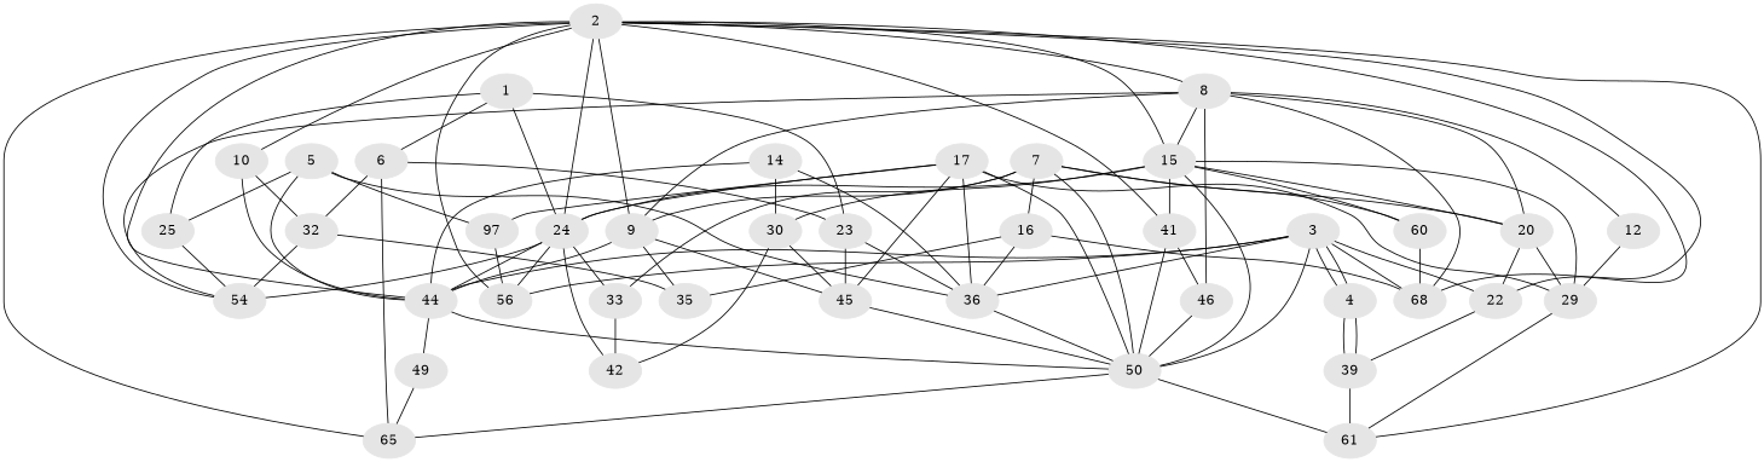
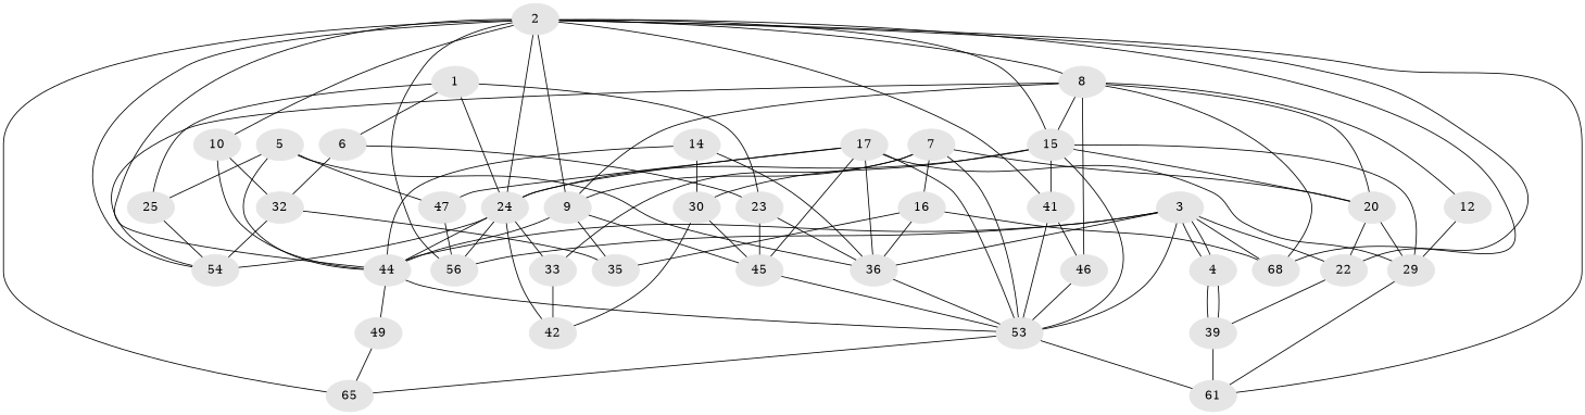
  graph {
    node [color=gray90 style=filled]
    1 [super="+57"]
    6
    23
    24 [super="+31"]
    25 [super="+40"]
    65
    32 [super="+64"]
    36 [super="+66+63"]
    45
    44 [super="+48+59"]
    54
    56
    33
    42
    2 [super="+19+53"]
    8 [super="+11+26"]
    9 [super="+27"]
    10 [super="+58"]
    15 [super="+37"]
    22 [super="+38"]
    41
    61
    68
    20
    12
    46
    35
-   50 [super="+52"]
-   60
+   50 [super="+52" label=53]
    29 [super="+51"]
    30
    39
    49
    3 [super="+13"]
    4
    5 [super="+21"]
-   47 [label=97]
+   47
    7 [super="+34"]
    16
    14
    17 [super="+18+43"]
    1 -- 6
    1 -- 23
    1 -- 24
    1 -- 25
    6 -- 23
-   6 -- 65
    6 -- 32
    23 -- 36
    23 -- 45
    24 -- 44
    24 -- 54 [weight=2]
    24 -- 56
    24 -- 33
    24 -- 42
    25 -- 54
    32 -- 54
    32 -- 35
    36 -- 50
    45 -- 50
    44 -- 50
    44 -- 49
    33 -- 42
    2 -- 24
    2 -- 65
    2 -- 44 [weight=2]
    2 -- 54
    2 -- 56
    2 -- 8
    2 -- 9
    2 -- 10
    2 -- 15
    2 -- 22
    2 -- 41
    2 -- 61
    2 -- 68
    8 -- 54
    8 -- 9
    8 -- 15
    8 -- 68
    8 -- 20
    8 -- 12
    8 -- 46
    9 -- 45
    9 -- 44
    9 -- 35
    10 -- 32
    10 -- 44
    15 -- 24
    15 -- 41
    15 -- 20
    15 -- 50
-   15 -- 60
    15 -- 29
    15 -- 30
    22 -- 39
    41 -- 46
    41 -- 50
    20 -- 22
    20 -- 29
    12 -- 29 [weight=2]
    46 -- 50
    50 -- 65
    50 -- 61 [weight=2]
-   60 -- 68
    29 -- 61
    30 -- 45
    30 -- 42
    39 -- 61
    49 -- 65
    3 -- 36
    3 -- 44
    3 -- 56
    3 -- 22
    3 -- 68
    3 -- 50
    3 -- 4
    3 -- 4
    4 -- 39
    4 -- 39
    5 -- 25
    5 -- 36
    5 -- 44
    5 -- 47
    47 -- 56
    7 -- 33
    7 -- 9
    7 -- 20
    7 -- 50
-   7 -- 60
    7 -- 16
    16 -- 36
    16 -- 68
    16 -- 35
    14 -- 36
    14 -- 44
    14 -- 30
    17 -- 24
    17 -- 36
    17 -- 45
    17 -- 50
    17 -- 29
    17 -- 47
  }
